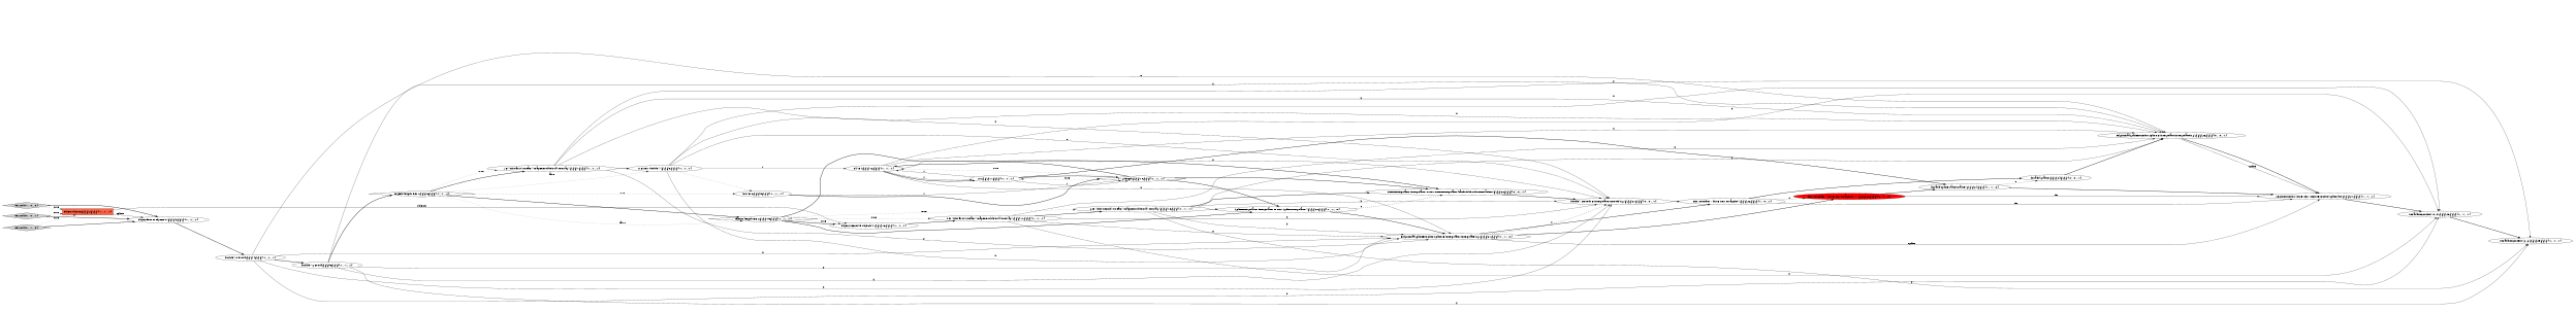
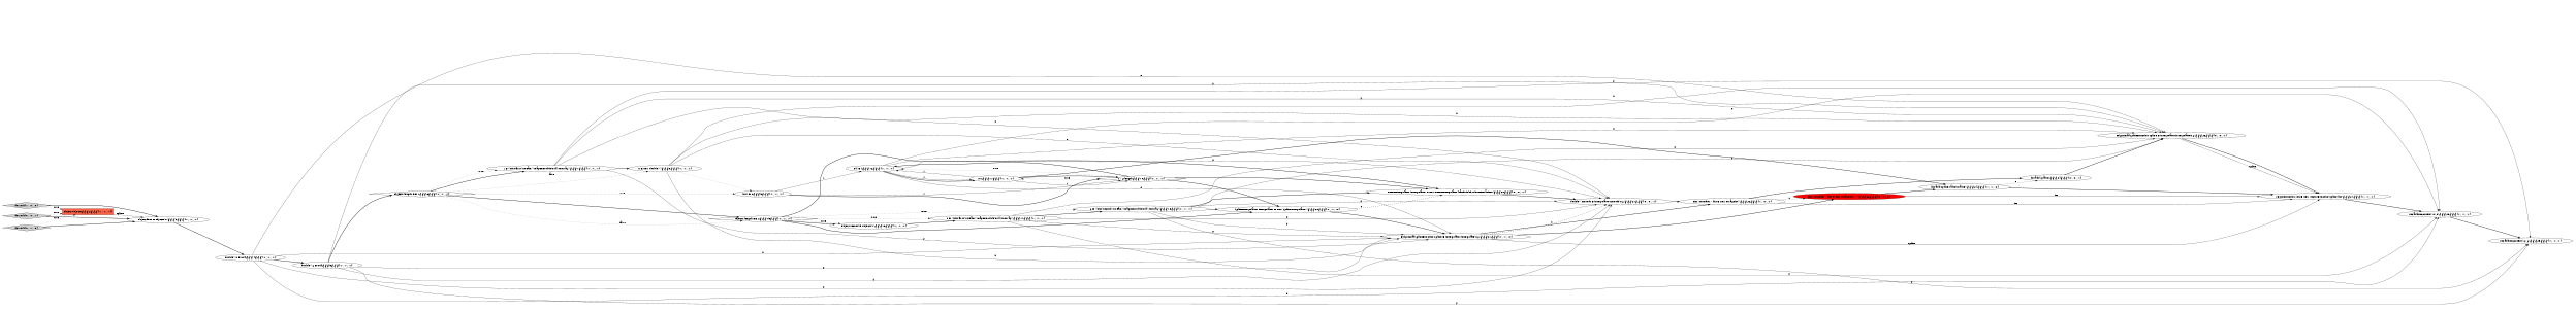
  digraph {
    rankdir=LR
    node [fillcolor=white shape=ellipse style=filled]
    edge [style=solid]
    n1 [label="x(i( = i@@@12@@@['1', '1', '1']"]
    n2 [label="double(( smooth = interpolator.smooth(x,y)@@@21@@@['0', '0', '1']"]
    n3 [label="vec.addToContext(\"x\",x)@@@28@@@['1', '1', '1']"]
    n4 [label="PolynomialSplineFunction spline = interpolator.interpolate(x,y)@@@21@@@['1', '1', '0']"]
    n5 [label="PolynomialSplineFunction spline = interpolator.interpolate(x,y)@@@26@@@['0', '0', '1']"]
    n6 [label="i++@@@11@@@['1', '1', '1']"]
    n7 [label="List<Number> list = new ArrayList()@@@22@@@['1', '0', '1']"]
    n8 [label="vec.addToContext(\"y\",y)@@@29@@@['1', '1', '1']"]
    n9 [label="VectorFunction vec = new VectorFunction(spline,list)@@@27@@@['1', '1', '1']"]
    n10 [fillcolor=red label="List<Number> list = new ArrayList<>()@@@22@@@['0', '1', '0']"]
    n11 [label="list.add(spline.value(xvalue))@@@24@@@['1', '1', '0']"]
    n12 [label="i < y.length@@@10@@@['1', '1', '1']" shape=diamond]
    n13 [label="y = ((List)first).stream().mapToDouble(null).toArray()@@@7@@@['1', '1', '1']"]
    n14 [label="x = new double((((@@@8@@@['1', '1', '1']"]
    n15 [label="int i = 0@@@9@@@['1', '1', '1']"]
    n16 [label="objects.length == 2@@@15@@@['1', '1', '1']" shape=diamond]
    n17 [label="x = ((List)first).stream().mapToDouble(null).toArray()@@@17@@@['1', '1', '1']"]
    n18 [label="LoessInterpolator interpolator = new LoessInterpolator(bandwidth,robustIterations)@@@20@@@['0', '0', '1']"]
    n19 [label="SplineInterpolator interpolator = new SplineInterpolator()@@@20@@@['1', '1', '0']"]
    n20 [label="y = ((List)second).stream().mapToDouble(null).toArray()@@@18@@@['1', '1', '1']"]
    n21 [label="Object second = objects(1(@@@16@@@['1', '1', '1']"]
    n22 [label="double(( x = null@@@4@@@['1', '1', '1']"]
    n23 [label="double(( y = null@@@5@@@['1', '1', '1']"]
    n24 [label="objects.length == 1@@@6@@@['1', '1', '1']" shape=diamond]
    n25 [label="list.add(yvalue)@@@24@@@['0', '0', '1']"]
    n26 [label="Object first = objects(0(@@@3@@@['1', '1', '1']"]
    n27 [fillcolor=lightgray label="doWork['0', '1', '0']" shape=diamond]
    n28 [fillcolor=tomato label="Object objects@@@2@@@['1', '1', '1']" shape=box]
    n29 [fillcolor=lightgray label="doWork['1', '0', '0']" shape=diamond]
    n30 [fillcolor=lightgray label="doWork['0', '0', '1']" shape=diamond]
    n1 -> n2 [label=x]
    n1 -> n3 [label=x]
    n1 -> n4 [label=x]
    n1 -> n5 [label=x]
    n1 -> n6 [label=i]
    n1 -> n6 [style=bold]
    n2 -> n7 [style=bold]
    n3 -> n8 [style=bold]
    n4 -> n2 [label=0 style=dashed]
    n4 -> n7 [style=bold]
    n4 -> n9 [label=spline]
    n4 -> n10 [style=bold]
    n5 -> n9 [label=spline]
    n5 -> n9 [style=bold]
    n6 -> n1 [label=i]
    n6 -> n11 [style=bold]
    n6 -> n12 [label=i]
    n6 -> n12 [style=bold]
    n7 -> n9 [label=list]
    n7 -> n10 [label=0 style=dashed]
    n7 -> n25 [style=bold]
    n9 -> n3 [style=bold]
    n10 -> n9 [label=list]
    n10 -> n11 [style=bold]
    n11 -> n9 [style=bold]
    n11 -> n25 [label=0 style=dashed]
    n12 -> n1 [style=bold]
    n12 -> n1 [label=true style=dotted]
    n12 -> n6 [label=true style=dotted]
    n12 -> n18 [style=bold]
    n12 -> n19 [style=bold]
    n13 -> n2 [label=y]
    n13 -> n4 [label=y]
    n13 -> n5 [label=y]
    n13 -> n8 [label=y]
    n13 -> n14 [style=bold]
    n14 -> n2 [label=x]
    n14 -> n3 [label=x]
    n14 -> n4 [label=x]
    n14 -> n5 [label=x]
    n14 -> n15 [style=dotted]
-   n14 -> n1 [label=i]
+   n15 -> n1 [label=i]
    n15 -> n12 [label=i]
    n15 -> n12 [style=bold]
    n16 -> n17 [label=true style=dotted]
    n16 -> n18 [style=bold]
    n16 -> n19 [style=bold]
    n16 -> n20 [label=true style=dotted]
    n16 -> n21 [label=true style=dotted]
    n16 -> n21 [style=bold]
    n17 -> n2 [label=x]
    n17 -> n3 [label=x]
    n17 -> n4 [label=x]
    n17 -> n5 [label=x]
    n17 -> n20 [style=bold]
    n18 -> n2 [style=bold]
    n19 -> n4 [style=bold]
    n19 -> n18 [label=0 style=dashed]
    n20 -> n2 [label=y]
    n20 -> n4 [label=y]
    n20 -> n5 [label=y]
    n20 -> n8 [label=y]
    n20 -> n18 [style=bold]
    n20 -> n19 [style=bold]
    n21 -> n17 [style=bold]
    n22 -> n2 [label=x]
    n22 -> n3 [label=x]
    n22 -> n4 [label=x]
    n22 -> n5 [label=x]
    n22 -> n23 [style=bold]
    n23 -> n2 [label=y]
    n23 -> n4 [label=y]
    n23 -> n5 [label=y]
    n23 -> n8 [label=y]
    n23 -> n24 [style=bold]
    n24 -> n13 [label=true style=dotted]
    n24 -> n13 [style=bold]
    n24 -> n14 [label=false style=dotted]
    n24 -> n15 [label=true style=dotted]
    n24 -> n16 [style=bold]
    n24 -> n16 [label=false style=dotted]
    n25 -> n5 [style=bold]
    n26 -> n22 [style=bold]
    n27 -> n26 [style=bold]
    n27 -> n28 [label=true style=dotted]
-   n28 -> n21 [label=objects]
    n28 -> n26 [label=spline]
    n29 -> n26 [style=bold]
    n29 -> n28 [label=true style=dotted]
    n30 -> n26 [style=bold]
    n30 -> n28 [label=true style=dotted]
  }
